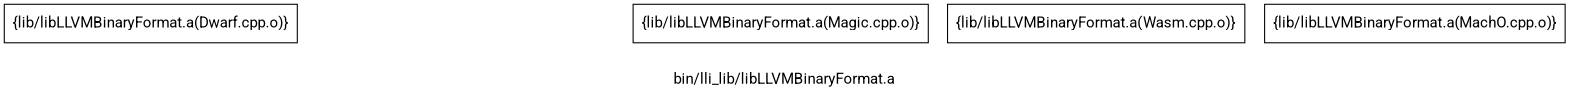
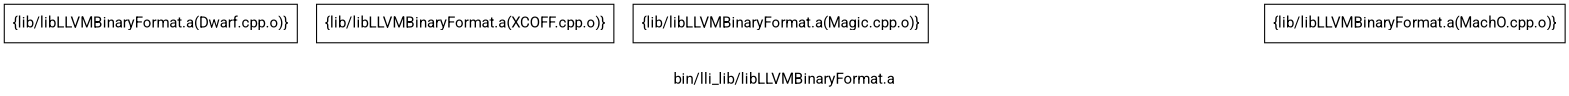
  digraph {
    label="bin/lli_lib/libLLVMBinaryFormat.a"
    rankdir=TB
    fontname=Roboto
    node [group=0 shape=box fontname=Roboto]
    n1 [label="{lib/libLLVMBinaryFormat.a(Dwarf.cpp.o)}"]
+   n2 [label="{lib/libLLVMBinaryFormat.a(XCOFF.cpp.o)}"]
    n3 [label="{lib/libLLVMBinaryFormat.a(Magic.cpp.o)}"]
-   n4 [label="{lib/libLLVMBinaryFormat.a(Wasm.cpp.o)}"]
    n5 [label="{lib/libLLVMBinaryFormat.a(MachO.cpp.o)}"]
  }
